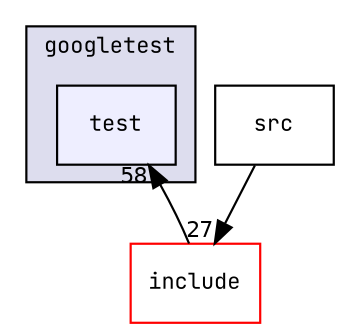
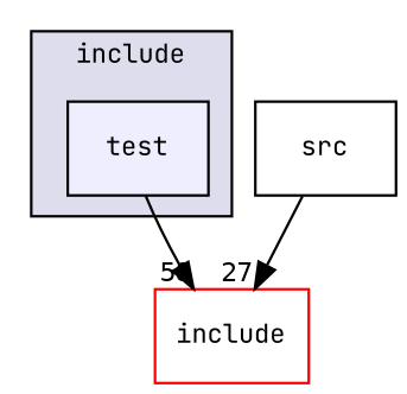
  digraph {
    compound=true
    fontname="JetBrains Mono"
    node [fontname="JetBrains Mono" fontsize=10 shape=box style=filled]
    edge [fontname="JetBrains Mono" labeldistance=1.5 labelfontname=Helvetica labelfontsize=10]
    n1 [fillcolor="#eeeeff" label=test pencolor=black]
    n2 [color=red fillcolor=white label=include]
    n3 [label=src style=""]
    subgraph cluster_1 {
      bgcolor="#ddddee"
      fontsize=10
-     label=googletest
+     label=include
      pencolor=black
      n1
    }
-   n2 -> n1 [headlabel=58]
+   n1 -> n2 [headlabel=58]
    n3 -> n2 [headlabel=27]
  }
